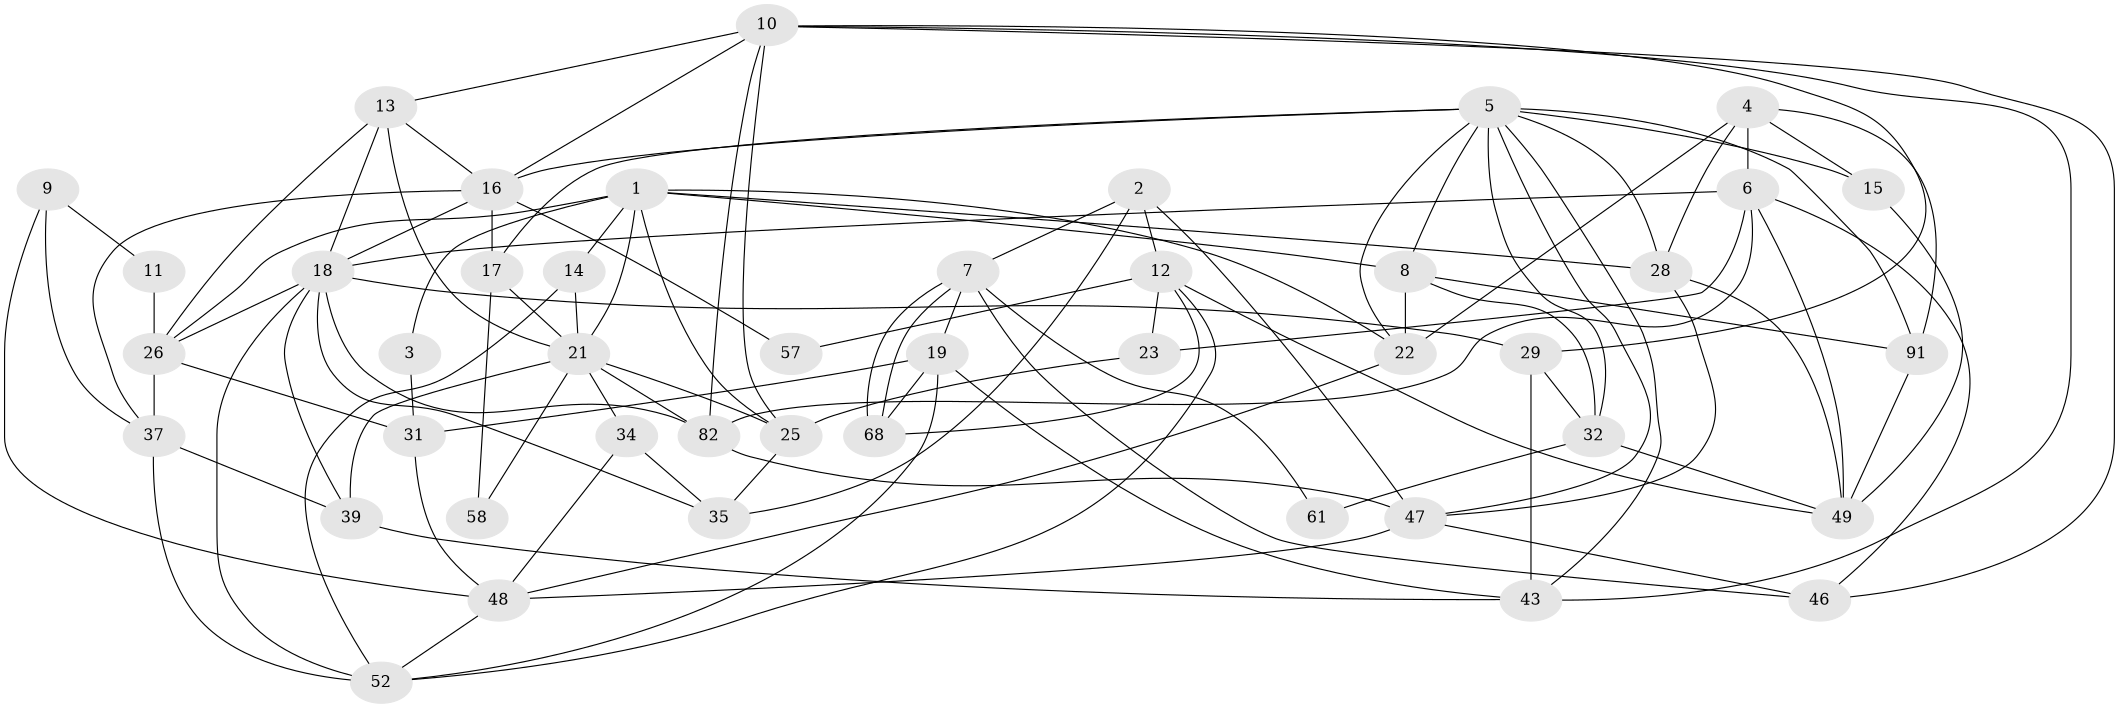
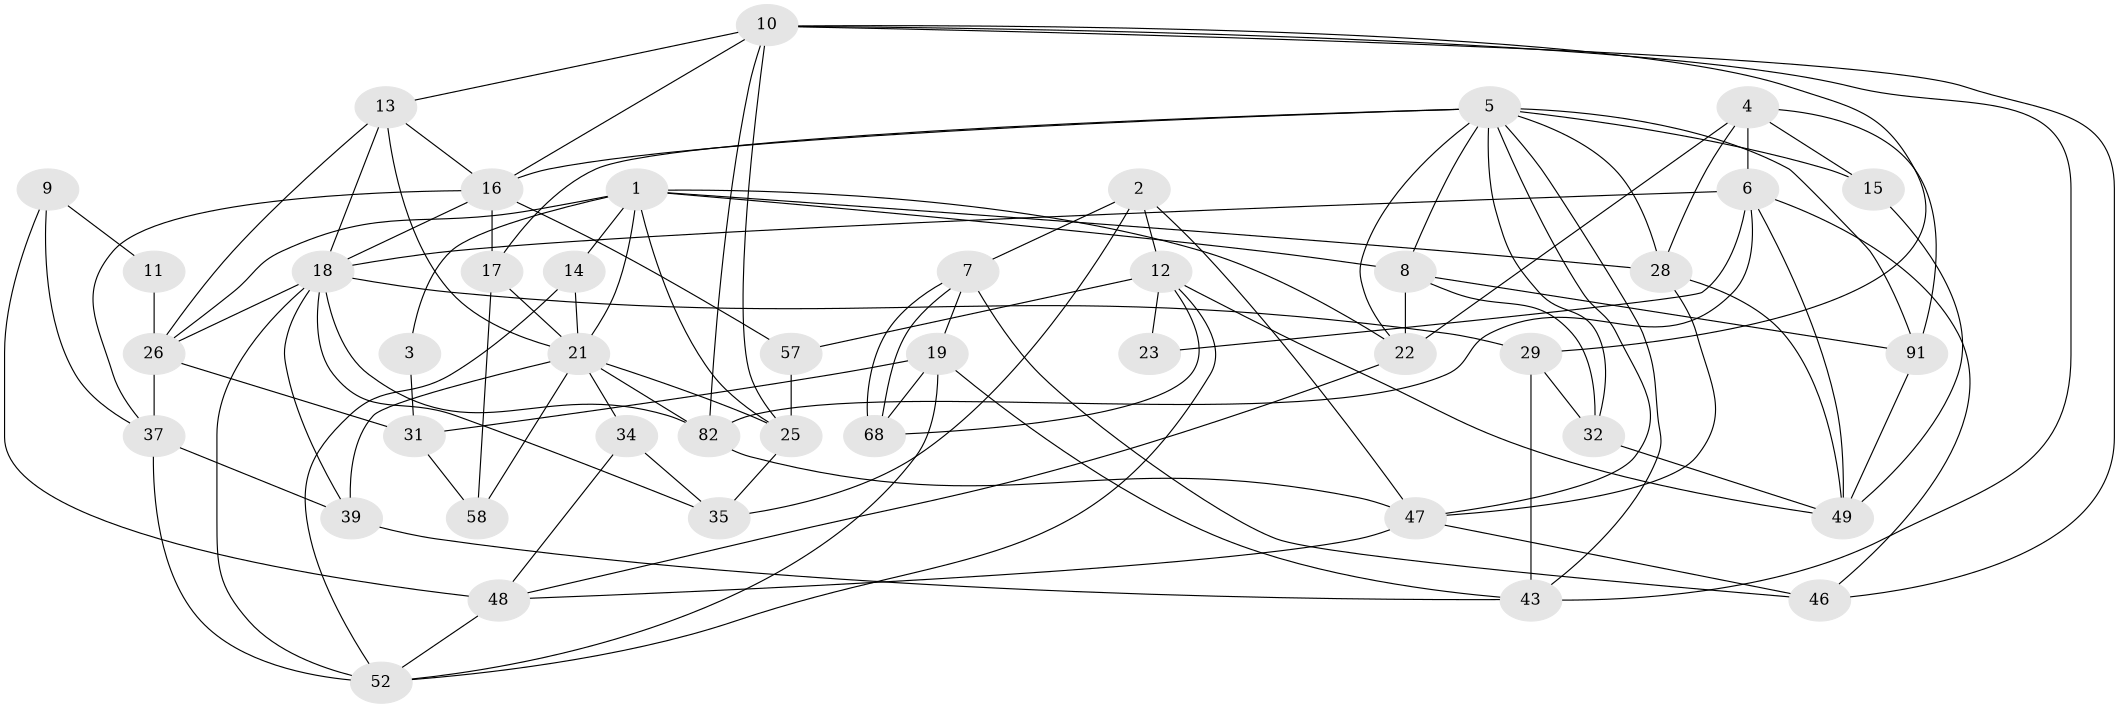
  graph {
    node [color=gray90 style=filled]
    1 [super="+44"]
    3
    8 [super="+62"]
    14
    21 [super="+66"]
    22
    25 [super="+54"]
    26 [super="+40"]
    28 [super="+53"]
    31
    32 [super="+51"]
    n12 [label=91 super="+55"]
    52
    n14 [label=82]
    58
    39 [super="+46"]
    34
    48 [super="+50"]
    35
    37 [super="+63"]
    47 [super="+69"]
    49 [super="+64"]
    7 [super="+36"]
    n24 [label=46]
    19 [super="+60"]
-   61
    68
    2
    12 [super="+38"]
    23
    57
    4 [super="+30"]
    6 [super="+67"]
    15
    18 [super="+27"]
    5 [super="+20"]
    16 [super="+45"]
    17 [super="+33"]
    43
    29 [super="+59"]
    9 [super="+24"]
    11
    10 [super="+65"]
    13
    1 -- 3
    1 -- 8
    1 -- 14
    1 -- 21
    1 -- 22
    1 -- 25
    1 -- 26 [weight=2]
    1 -- 28
    3 -- 31
    8 -- 22
    8 -- 32
    8 -- n12 [weight=2]
    14 -- 21
    14 -- 52
    21 -- 25
    21 -- n14
    21 -- 58
    21 -- 39 [weight=2]
    21 -- 34
    22 -- 48
    25 -- 35
    26 -- 31
    26 -- 37
    28 -- 47
    28 -- 49
-   31 -- 48
+   31 -- 58
    32 -- 49
-   32 -- 61
    n12 -- 49
    n14 -- 47
    39 -- 43
    34 -- 48
    34 -- 35
    48 -- 52
    37 -- 52
    37 -- 39
    47 -- 48
    47 -- n24
    7 -- n24
    7 -- 19
-   7 -- 61
    7 -- 68
    7 -- 68
    19 -- 31
    19 -- 52
    19 -- 68
    19 -- 43
    2 -- 35
    2 -- 47
    2 -- 7
    2 -- 12
    12 -- 52
    12 -- 49
    12 -- 68
    12 -- 23
    12 -- 57
-   23 -- 25
+   57 -- 25
    4 -- 22
    4 -- 28
    4 -- n12
    4 -- 6
    4 -- 15
    6 -- n14
    6 -- 49
    6 -- n24
    6 -- 23
    6 -- 18
    15 -- 49
    18 -- 26
    18 -- 52
    18 -- n14
    18 -- 39
    18 -- 35
    18 -- 29
    5 -- 8
    5 -- 22
    5 -- 28
    5 -- 32
    5 -- n12
    5 -- 47
    5 -- 15
    5 -- 16
    5 -- 17
    5 -- 43
    16 -- 37
    16 -- 57
    16 -- 18
    16 -- 17
    17 -- 21
    17 -- 58
    29 -- 32
    29 -- 43
    9 -- 48
    9 -- 37
    9 -- 11
    11 -- 26 [weight=2]
    10 -- 25
    10 -- n14
    10 -- n24
    10 -- 16
    10 -- 43
    10 -- 29
    10 -- 13
    13 -- 21
    13 -- 26
    13 -- 18
    13 -- 16
  }
